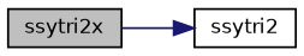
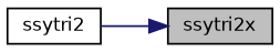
  digraph {
    rankdir=RL
    fontname="DejaVu Sans"
    node [color=black fontname="DejaVu Sans" fontsize=10 shape=record style=filled]
    n1 [fillcolor=grey75 fontcolor=black height=0.2 label=ssytri2x width=0.4]
    n2 [fillcolor=white height=0.2 label=ssytri2 width=0.4]
-   n2 -> n1 [color=midnightblue dir=back fontname="DejaVu Sans" fontsize=10 labelfontname=Helvetica labelfontsize=10 style=solid]
+   n1 -> n2 [color=midnightblue dir=back fontname="DejaVu Sans" fontsize=10 labelfontname=Helvetica labelfontsize=10 style=solid]
  }
